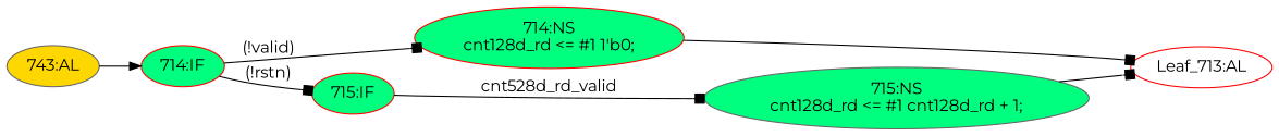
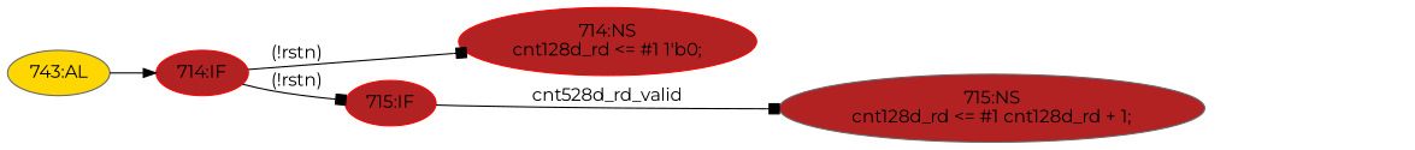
  strict digraph {
    fontname=Montserrat
    rankdir=LR
    node [color=red fontname=Montserrat fillcolor=springgreen statements="[]" style=filled typ=IfStatement]
    edge [arrowhead=box cond="[]" fontname=Montserrat lineno=None]
-   n1 [def_var="['cnt128d_rd']" label="Leaf_713:AL" fillcolor="" statements="" style="" typ=""]
    n2 [ast="<pyverilog.vparser.ast.Always object at 0x7f9d7db6ba90>" clk_sens=False color=gray40 fillcolor=gold label="743:AL" sens="['sclk', 'rstn']" typ=Always use_var="['cnt128d_rd_valid', 'rstn', 'cnt128d_rd']"]
-   n3 [ast="<pyverilog.vparser.ast.IfStatement object at 0x7f9d7db6bc90>" label="714:IF"]
-   n4 [ast="<pyverilog.vparser.ast.NonblockingSubstitution object at 0x7f9d7db95cd0>" label="714:NS\ncnt128d_rd <= #1 1'b0;" statements="[<pyverilog.vparser.ast.NonblockingSubstitution object at 0x7f9d7db95cd0>]" typ=NonblockingSubstitution]
-   n5 [ast="<pyverilog.vparser.ast.IfStatement object at 0x7f9d7db6bd50>" label="715:IF"]
-   n6 [ast="<pyverilog.vparser.ast.NonblockingSubstitution object at 0x7f9d7db6bdd0>" color=gray40 label="715:NS\ncnt128d_rd <= #1 cnt128d_rd + 1;" statements="[<pyverilog.vparser.ast.NonblockingSubstitution object at 0x7f9d7db6bdd0>]" typ=NonblockingSubstitution]
+   n3 [ast="<pyverilog.vparser.ast.IfStatement object at 0x7f9d7db6bc90>" fillcolor=firebrick label="714:IF"]
+   n4 [ast="<pyverilog.vparser.ast.NonblockingSubstitution object at 0x7f9d7db95cd0>" fillcolor=firebrick label="714:NS\ncnt128d_rd <= #1 1'b0;" statements="[<pyverilog.vparser.ast.NonblockingSubstitution object at 0x7f9d7db95cd0>]" typ=NonblockingSubstitution]
+   n5 [ast="<pyverilog.vparser.ast.IfStatement object at 0x7f9d7db6bd50>" fillcolor=firebrick label="715:IF"]
+   n6 [ast="<pyverilog.vparser.ast.NonblockingSubstitution object at 0x7f9d7db6bdd0>" color=gray40 fillcolor=firebrick label="715:NS\ncnt128d_rd <= #1 cnt128d_rd + 1;" statements="[<pyverilog.vparser.ast.NonblockingSubstitution object at 0x7f9d7db6bdd0>]" typ=NonblockingSubstitution]
    n2 -> n3 [arrowhead=normal]
-   n3 -> n4 [cond="['rstn']" label="(!valid)" lineno=714]
+   n3 -> n4 [cond="['rstn']" label="(!rstn)" lineno=714]
    n3 -> n5 [cond="['rstn']" label="(!rstn)" lineno=714]
-   n4 -> n1
    n5 -> n6 [cond="['cnt128d_rd_valid']" label=cnt528d_rd_valid lineno=715]
-   n6 -> n1
  }
